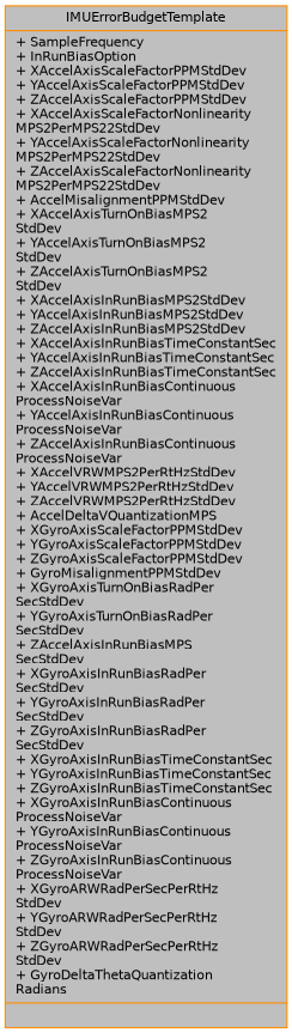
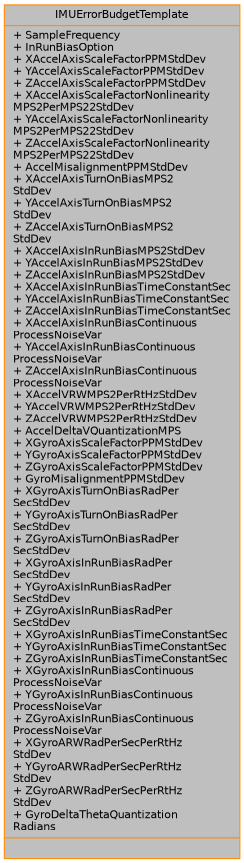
  digraph {
-   n1 [color=darkorange fillcolor=grey75 fontcolor=black fontname=Helvetica fontsize=10 height=0.2 label="{IMUErrorBudgetTemplate\n|+ SampleFrequency\l+ InRunBiasOption\l+ XAccelAxisScaleFactorPPMStdDev\l+ YAccelAxisScaleFactorPPMStdDev\l+ ZAccelAxisScaleFactorPPMStdDev\l+ XAccelAxisScaleFactorNonlinearity\lMPS2PerMPS22StdDev\l+ YAccelAxisScaleFactorNonlinearity\lMPS2PerMPS22StdDev\l+ ZAccelAxisScaleFactorNonlinearity\lMPS2PerMPS22StdDev\l+ AccelMisalignmentPPMStdDev\l+ XAccelAxisTurnOnBiasMPS2\lStdDev\l+ YAccelAxisTurnOnBiasMPS2\lStdDev\l+ ZAccelAxisTurnOnBiasMPS2\lStdDev\l+ XAccelAxisInRunBiasMPS2StdDev\l+ YAccelAxisInRunBiasMPS2StdDev\l+ ZAccelAxisInRunBiasMPS2StdDev\l+ XAccelAxisInRunBiasTimeConstantSec\l+ YAccelAxisInRunBiasTimeConstantSec\l+ ZAccelAxisInRunBiasTimeConstantSec\l+ XAccelAxisInRunBiasContinuous\lProcessNoiseVar\l+ YAccelAxisInRunBiasContinuous\lProcessNoiseVar\l+ ZAccelAxisInRunBiasContinuous\lProcessNoiseVar\l+ XAccelVRWMPS2PerRtHzStdDev\l+ YAccelVRWMPS2PerRtHzStdDev\l+ ZAccelVRWMPS2PerRtHzStdDev\l+ AccelDeltaVQuantizationMPS\l+ XGyroAxisScaleFactorPPMStdDev\l+ YGyroAxisScaleFactorPPMStdDev\l+ ZGyroAxisScaleFactorPPMStdDev\l+ GyroMisalignmentPPMStdDev\l+ XGyroAxisTurnOnBiasRadPer\lSecStdDev\l+ YGyroAxisTurnOnBiasRadPer\lSecStdDev\l+ ZAccelAxisInRunBiasMPS\lSecStdDev\l+ XGyroAxisInRunBiasRadPer\lSecStdDev\l+ YGyroAxisInRunBiasRadPer\lSecStdDev\l+ ZGyroAxisInRunBiasRadPer\lSecStdDev\l+ XGyroAxisInRunBiasTimeConstantSec\l+ YGyroAxisInRunBiasTimeConstantSec\l+ ZGyroAxisInRunBiasTimeConstantSec\l+ XGyroAxisInRunBiasContinuous\lProcessNoiseVar\l+ YGyroAxisInRunBiasContinuous\lProcessNoiseVar\l+ ZGyroAxisInRunBiasContinuous\lProcessNoiseVar\l+ XGyroARWRadPerSecPerRtHz\lStdDev\l+ YGyroARWRadPerSecPerRtHz\lStdDev\l+ ZGyroARWRadPerSecPerRtHz\lStdDev\l+ GyroDeltaThetaQuantization\lRadians\l|}" shape=record style=filled width=0.4]
+   n1 [color=darkorange fillcolor=grey75 fontcolor=black fontname=Helvetica fontsize=10 height=0.2 label="{IMUErrorBudgetTemplate\n|+ SampleFrequency\l+ InRunBiasOption\l+ XAccelAxisScaleFactorPPMStdDev\l+ YAccelAxisScaleFactorPPMStdDev\l+ ZAccelAxisScaleFactorPPMStdDev\l+ XAccelAxisScaleFactorNonlinearity\lMPS2PerMPS22StdDev\l+ YAccelAxisScaleFactorNonlinearity\lMPS2PerMPS22StdDev\l+ ZAccelAxisScaleFactorNonlinearity\lMPS2PerMPS22StdDev\l+ AccelMisalignmentPPMStdDev\l+ XAccelAxisTurnOnBiasMPS2\lStdDev\l+ YAccelAxisTurnOnBiasMPS2\lStdDev\l+ ZAccelAxisTurnOnBiasMPS2\lStdDev\l+ XAccelAxisInRunBiasMPS2StdDev\l+ YAccelAxisInRunBiasMPS2StdDev\l+ ZAccelAxisInRunBiasMPS2StdDev\l+ XAccelAxisInRunBiasTimeConstantSec\l+ YAccelAxisInRunBiasTimeConstantSec\l+ ZAccelAxisInRunBiasTimeConstantSec\l+ XAccelAxisInRunBiasContinuous\lProcessNoiseVar\l+ YAccelAxisInRunBiasContinuous\lProcessNoiseVar\l+ ZAccelAxisInRunBiasContinuous\lProcessNoiseVar\l+ XAccelVRWMPS2PerRtHzStdDev\l+ YAccelVRWMPS2PerRtHzStdDev\l+ ZAccelVRWMPS2PerRtHzStdDev\l+ AccelDeltaVQuantizationMPS\l+ XGyroAxisScaleFactorPPMStdDev\l+ YGyroAxisScaleFactorPPMStdDev\l+ ZGyroAxisScaleFactorPPMStdDev\l+ GyroMisalignmentPPMStdDev\l+ XGyroAxisTurnOnBiasRadPer\lSecStdDev\l+ YGyroAxisTurnOnBiasRadPer\lSecStdDev\l+ ZGyroAxisTurnOnBiasRadPer\lSecStdDev\l+ XGyroAxisInRunBiasRadPer\lSecStdDev\l+ YGyroAxisInRunBiasRadPer\lSecStdDev\l+ ZGyroAxisInRunBiasRadPer\lSecStdDev\l+ XGyroAxisInRunBiasTimeConstantSec\l+ YGyroAxisInRunBiasTimeConstantSec\l+ ZGyroAxisInRunBiasTimeConstantSec\l+ XGyroAxisInRunBiasContinuous\lProcessNoiseVar\l+ YGyroAxisInRunBiasContinuous\lProcessNoiseVar\l+ ZGyroAxisInRunBiasContinuous\lProcessNoiseVar\l+ XGyroARWRadPerSecPerRtHz\lStdDev\l+ YGyroARWRadPerSecPerRtHz\lStdDev\l+ ZGyroARWRadPerSecPerRtHz\lStdDev\l+ GyroDeltaThetaQuantization\lRadians\l|}" shape=record style=filled width=0.4]
  }
